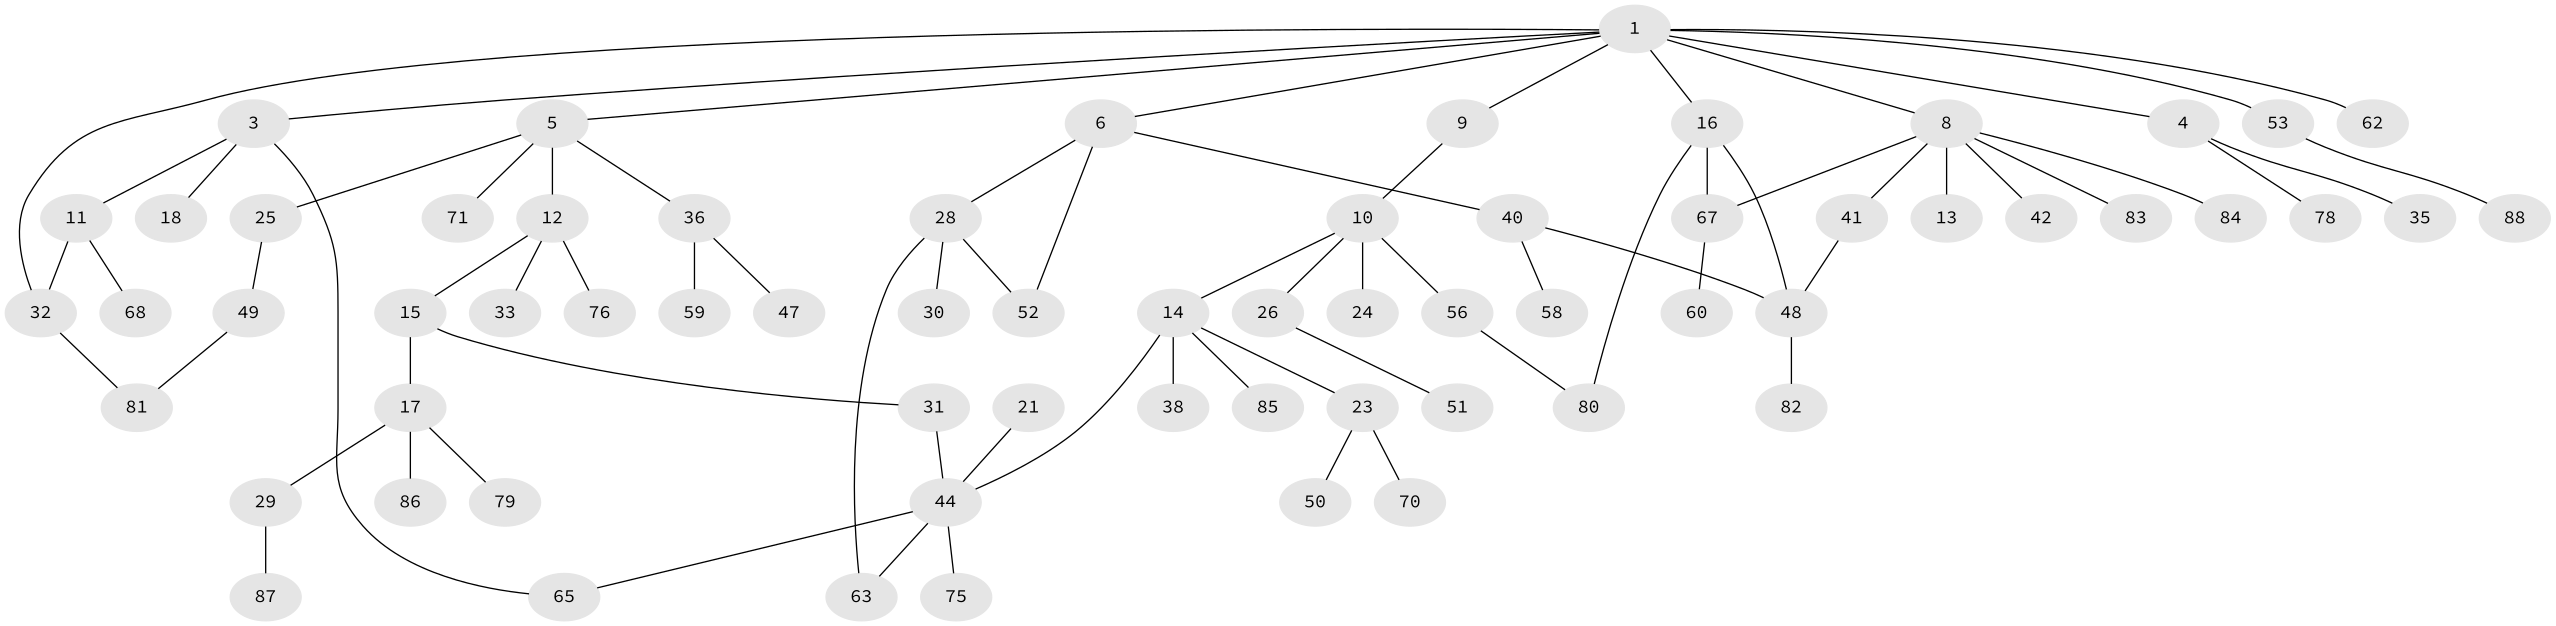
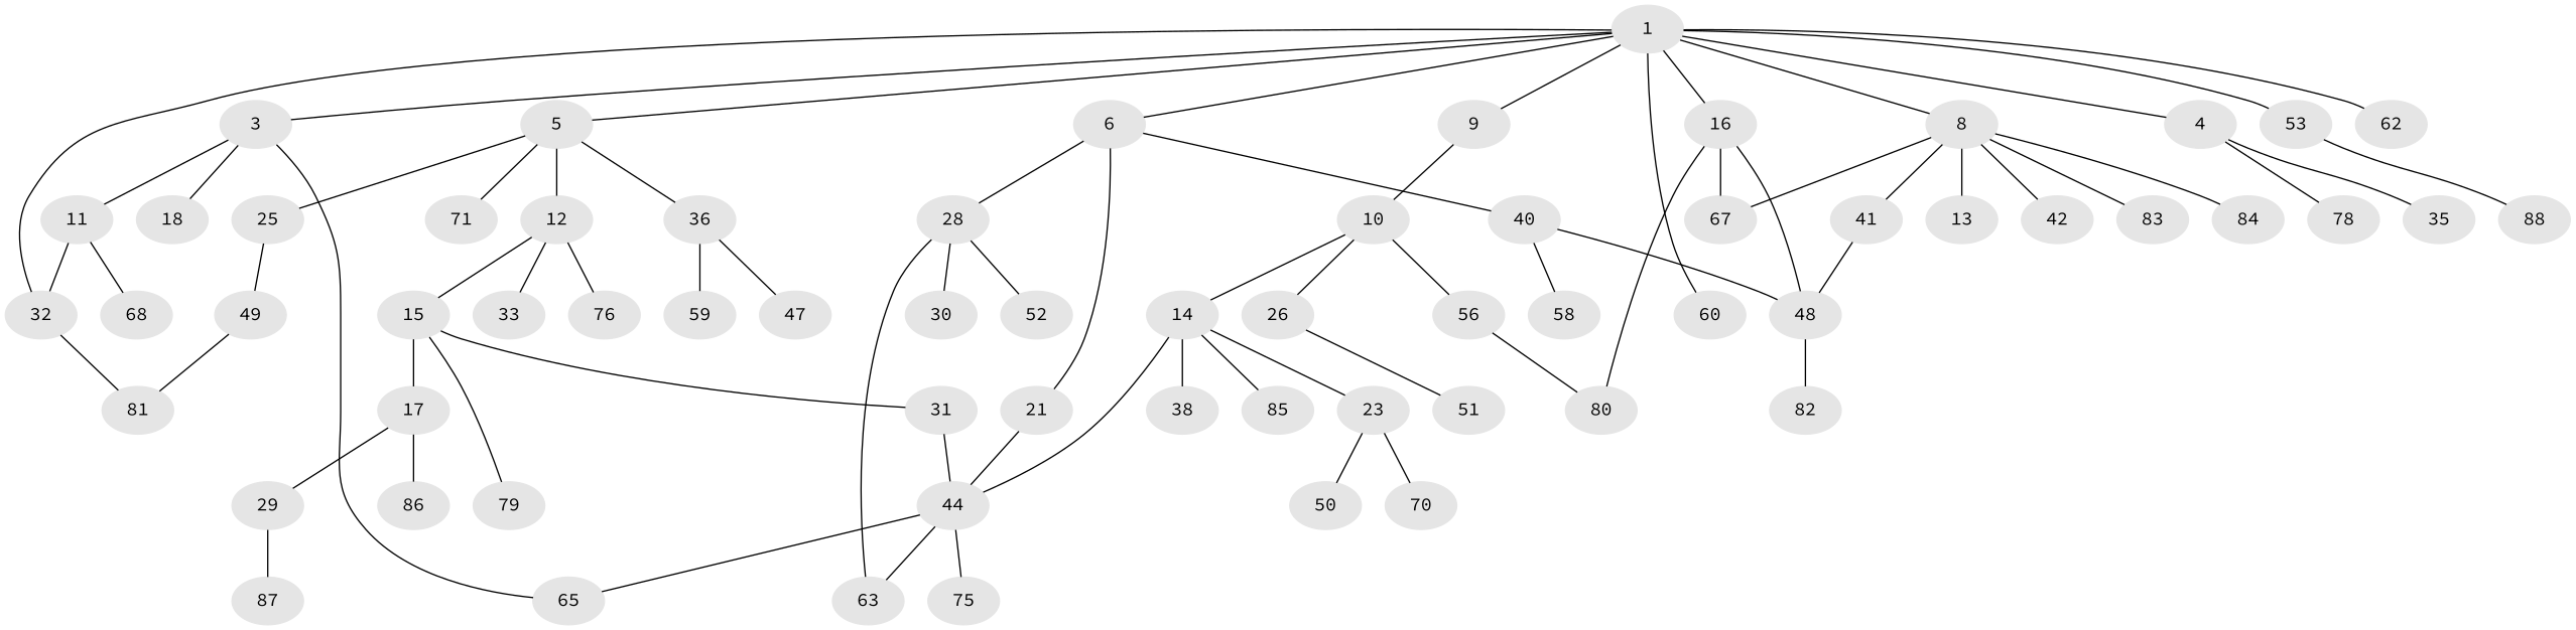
  graph {
    fontname="Source Code Pro"
    node [color=gray90 fontname="Source Code Pro" style=filled]
    edge [fontname="Source Code Pro"]
    1 [super="+2"]
    3 [super="+64"]
    4 [super="+22"]
    5 [super="+39"]
    6 [super="+7"]
    8 [super="+34"]
    9
    16 [super="+73"]
    32
    53
    60
    62
    11 [super="+27"]
    18
    65
    35
    78
    12 [super="+66"]
    25
    36 [super="+45"]
    71
    21
    28 [super="+43"]
    40 [super="+46"]
    13
    41
    42 [super="+54"]
    n28 [label=67]
    83
    84
    10 [super="+20"]
    80
    48 [super="+74"]
    81
    88
    68
    49 [super="+72"]
    15
    33
    76
    47
    59
    44 [super="+55"]
    30
    52
    63
    58
    14
-   24
    26 [super="+67"]
    56 [super="+61"]
    23 [super="+69"]
    38
    85
    51
    17 [super="+19"]
    31 [super="+57"]
    50
    70
    75
    29 [super="+37"]
    79
    86
    87
    82
    1 -- 3
    1 -- 4
    1 -- 5
    1 -- 6
    1 -- 8
    1 -- 9
    1 -- 16
    1 -- 32
    1 -- 53
-   n28 -- 60
+   1 -- 60
    1 -- 62
    3 -- 11
    3 -- 18
    3 -- 65
    4 -- 35
    4 -- 78
    5 -- 12
    5 -- 25
    5 -- 36
    5 -- 71
-   6 -- 52
+   6 -- 21
    6 -- 28
    6 -- 40
    8 -- 13
    8 -- 41
    8 -- 42
    8 -- n28
    8 -- 83
    8 -- 84
    9 -- 10
    16 -- n28
    16 -- 80
    16 -- 48
    32 -- 81
    53 -- 88
    11 -- 32
    11 -- 68
    12 -- 15
    12 -- 33
    12 -- 76
    25 -- 49
    36 -- 47
    36 -- 59
    21 -- 44
    28 -- 30
    28 -- 52
    28 -- 63
    40 -- 48
    40 -- 58
    41 -- 48
    10 -- 14
-   10 -- 24
    10 -- 26
    10 -- 56
    48 -- 82
    49 -- 81
    15 -- 17
    15 -- 31
    44 -- 65
    44 -- 63
    44 -- 75
    14 -- 44
    14 -- 23
    14 -- 38
    14 -- 85
    26 -- 51
    56 -- 80
    23 -- 50
    23 -- 70
    17 -- 29
-   17 -- 79
+   15 -- 79
    17 -- 86
    31 -- 44
    29 -- 87
  }
